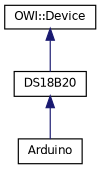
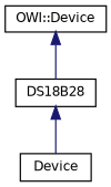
  digraph {
    rankdir=TB
    node [color=black fillcolor=white fontname=Helvetica fontsize=10 shape=record style=filled]
    edge [color=midnightblue dir=back fontname=Helvetica fontsize=10 labelfontname=Helvetica labelfontsize=10 style=solid]
    n1 [height=0.2 label="OWI::Device" width=0.4]
-   n2 [height=0.2 label=DS18B20 width=0.4]
-   n3 [height=0.2 label=Arduino width=0.4]
+   n2 [height=0.2 label=DS18B28 width=0.4]
+   n3 [height=0.2 label=Device width=0.4]
    n1 -> n2
    n2 -> n3
  }
